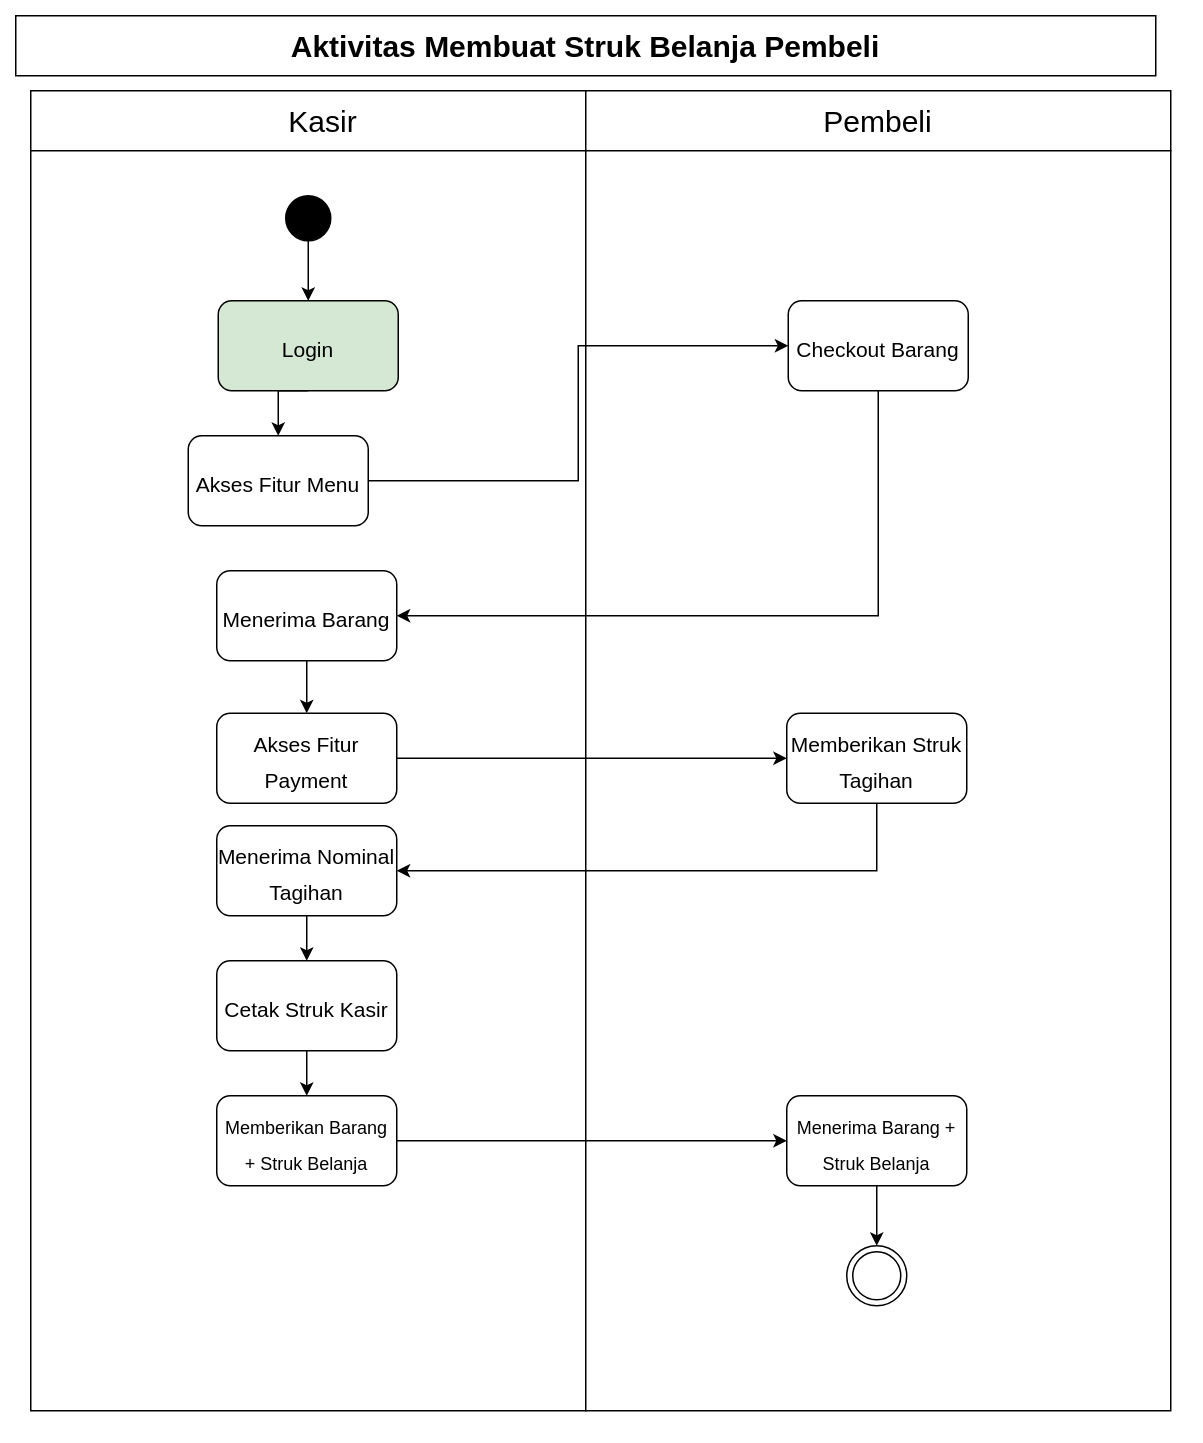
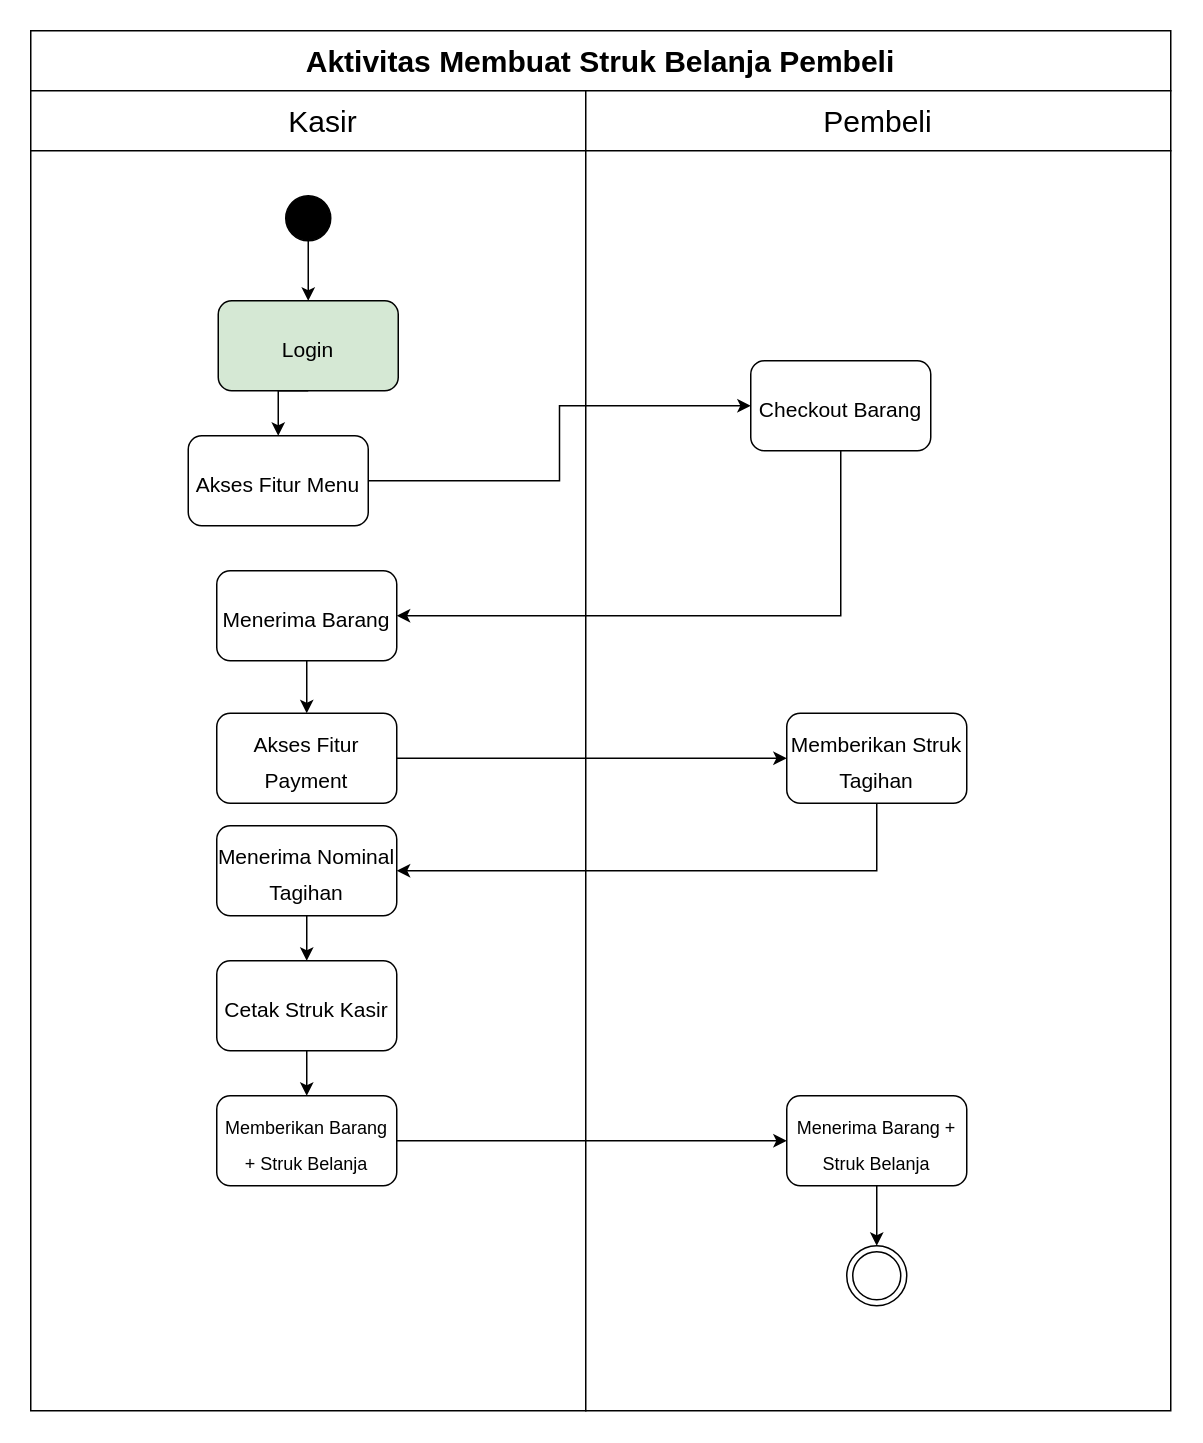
  <mxCell id="0" />
  <mxCell id="1" parent="0" />
- <mxCell id="2" value="&lt;b&gt;&lt;font style=&quot;font-size: 20px;&quot;&gt;Aktivitas Membuat Struk Belanja Pembeli&lt;/font&gt;&lt;/b&gt;" style="rounded=0;whiteSpace=wrap;html=1;" vertex="1" parent="1"><mxGeometry x="10" y="10" width="760" height="40" as="geometry" /></mxCell>
+ <mxCell id="2" value="&lt;b&gt;&lt;font style=&quot;font-size: 20px;&quot;&gt;Aktivitas Membuat Struk Belanja Pembeli&lt;/font&gt;&lt;/b&gt;" style="rounded=0;whiteSpace=wrap;html=1;" vertex="1" parent="1"><mxGeometry x="20" y="20" width="760" height="40" as="geometry" /></mxCell>
  <mxCell id="3" value="Kasir" style="rounded=0;whiteSpace=wrap;html=1;fontSize=20;" vertex="1" parent="1"><mxGeometry x="20" y="60" width="390" height="40" as="geometry" /></mxCell>
  <mxCell id="4" value="Pembeli" style="rounded=0;whiteSpace=wrap;html=1;fontSize=20;" vertex="1" parent="1"><mxGeometry x="390" y="60" width="390" height="40" as="geometry" /></mxCell>
  <mxCell id="5" value="" style="rounded=0;whiteSpace=wrap;html=1;fontSize=20;" vertex="1" parent="1"><mxGeometry x="20" y="100" width="370" height="840" as="geometry" /></mxCell>
  <mxCell id="6" value="" style="rounded=0;whiteSpace=wrap;html=1;fontSize=20;" vertex="1" parent="1"><mxGeometry x="390" y="100" width="390" height="840" as="geometry" /></mxCell>
  <mxCell id="7" style="edgeStyle=orthogonalEdgeStyle;rounded=0;orthogonalLoop=1;jettySize=auto;html=1;exitX=0.5;exitY=1;exitDx=0;exitDy=0;entryX=0.5;entryY=0;entryDx=0;entryDy=0;fontSize=14;" edge="1" parent="1" source="8" target="10"><mxGeometry relative="1" as="geometry" /></mxCell>
  <mxCell id="8" value="" style="ellipse;whiteSpace=wrap;html=1;aspect=fixed;fontSize=20;fillColor=#000000;" vertex="1" parent="1"><mxGeometry x="190" y="130" width="30" height="30" as="geometry" /></mxCell>
  <mxCell id="9" style="edgeStyle=orthogonalEdgeStyle;rounded=0;orthogonalLoop=1;jettySize=auto;html=1;exitX=0.5;exitY=1;exitDx=0;exitDy=0;entryX=0.5;entryY=0;entryDx=0;entryDy=0;fontSize=14;" edge="1" parent="1" source="10" target="12"><mxGeometry relative="1" as="geometry" /></mxCell>
  <mxCell id="10" value="&lt;font style=&quot;font-size: 14px;&quot;&gt;Login&lt;/font&gt;" style="rounded=1;whiteSpace=wrap;html=1;fontSize=20;fillColor=#d5e8d4;" vertex="1" parent="1"><mxGeometry x="145" y="200" width="120" height="60" as="geometry" /></mxCell>
  <mxCell id="11" style="edgeStyle=orthogonalEdgeStyle;rounded=0;orthogonalLoop=1;jettySize=auto;html=1;exitX=1;exitY=0.5;exitDx=0;exitDy=0;entryX=0;entryY=0.5;entryDx=0;entryDy=0;fontSize=14;" edge="1" parent="1" source="12" target="15"><mxGeometry relative="1" as="geometry" /></mxCell>
  <mxCell id="12" value="&lt;font style=&quot;font-size: 14px;&quot;&gt;Akses Fitur Menu&lt;/font&gt;" style="rounded=1;whiteSpace=wrap;html=1;fontSize=20;fillColor=#FFFFFF;" vertex="1" parent="1"><mxGeometry x="125" y="290" width="120" height="60" as="geometry" /></mxCell>
  <mxCell id="13" style="edgeStyle=orthogonalEdgeStyle;rounded=0;orthogonalLoop=1;jettySize=auto;html=1;exitX=0.5;exitY=1;exitDx=0;exitDy=0;fontSize=14;" edge="1" parent="1" source="8" target="8"><mxGeometry relative="1" as="geometry" /></mxCell>
  <mxCell id="14" style="edgeStyle=orthogonalEdgeStyle;rounded=0;orthogonalLoop=1;jettySize=auto;html=1;exitX=0.5;exitY=1;exitDx=0;exitDy=0;entryX=1;entryY=0.5;entryDx=0;entryDy=0;fontSize=14;" edge="1" parent="1" source="15" target="17"><mxGeometry relative="1" as="geometry" /></mxCell>
- <mxCell id="15" value="&lt;font style=&quot;font-size: 14px;&quot;&gt;Checkout Barang&lt;/font&gt;" style="rounded=1;whiteSpace=wrap;html=1;fontSize=20;fillColor=#FFFFFF;" vertex="1" parent="1"><mxGeometry x="525" y="200" width="120" height="60" as="geometry" /></mxCell>
+ <mxCell id="15" value="&lt;font style=&quot;font-size: 14px;&quot;&gt;Checkout Barang&lt;/font&gt;" style="rounded=1;whiteSpace=wrap;html=1;fontSize=20;fillColor=#FFFFFF;" vertex="1" parent="1"><mxGeometry x="500" y="240" width="120" height="60" as="geometry" /></mxCell>
  <mxCell id="16" style="edgeStyle=orthogonalEdgeStyle;rounded=0;orthogonalLoop=1;jettySize=auto;html=1;exitX=0.5;exitY=1;exitDx=0;exitDy=0;entryX=0.5;entryY=0;entryDx=0;entryDy=0;fontSize=14;" edge="1" parent="1" source="17" target="19"><mxGeometry relative="1" as="geometry" /></mxCell>
  <mxCell id="17" value="&lt;font style=&quot;font-size: 14px;&quot;&gt;Menerima Barang&lt;/font&gt;" style="rounded=1;whiteSpace=wrap;html=1;fontSize=20;fillColor=#FFFFFF;" vertex="1" parent="1"><mxGeometry x="144" y="380" width="120" height="60" as="geometry" /></mxCell>
  <mxCell id="18" style="edgeStyle=orthogonalEdgeStyle;rounded=0;orthogonalLoop=1;jettySize=auto;html=1;exitX=1;exitY=0.5;exitDx=0;exitDy=0;entryX=0;entryY=0.5;entryDx=0;entryDy=0;fontSize=14;" edge="1" parent="1" source="19" target="21"><mxGeometry relative="1" as="geometry" /></mxCell>
  <mxCell id="19" value="&lt;span style=&quot;font-size: 14px;&quot;&gt;Akses Fitur Payment&lt;/span&gt;" style="rounded=1;whiteSpace=wrap;html=1;fontSize=20;fillColor=#FFFFFF;" vertex="1" parent="1"><mxGeometry x="144" y="475" width="120" height="60" as="geometry" /></mxCell>
  <mxCell id="20" style="edgeStyle=orthogonalEdgeStyle;rounded=0;orthogonalLoop=1;jettySize=auto;html=1;exitX=0.5;exitY=1;exitDx=0;exitDy=0;entryX=1;entryY=0.5;entryDx=0;entryDy=0;fontSize=14;" edge="1" parent="1" source="21" target="23"><mxGeometry relative="1" as="geometry" /></mxCell>
  <mxCell id="21" value="&lt;span style=&quot;font-size: 14px;&quot;&gt;Memberikan Struk Tagihan&lt;/span&gt;" style="rounded=1;whiteSpace=wrap;html=1;fontSize=20;fillColor=#FFFFFF;" vertex="1" parent="1"><mxGeometry x="524" y="475" width="120" height="60" as="geometry" /></mxCell>
  <mxCell id="22" style="edgeStyle=orthogonalEdgeStyle;rounded=0;orthogonalLoop=1;jettySize=auto;html=1;exitX=0.5;exitY=1;exitDx=0;exitDy=0;entryX=0.5;entryY=0;entryDx=0;entryDy=0;fontSize=14;" edge="1" parent="1" source="23" target="25"><mxGeometry relative="1" as="geometry" /></mxCell>
  <mxCell id="23" value="&lt;span style=&quot;font-size: 14px;&quot;&gt;Menerima Nominal Tagihan&lt;/span&gt;" style="rounded=1;whiteSpace=wrap;html=1;fontSize=20;fillColor=#FFFFFF;" vertex="1" parent="1"><mxGeometry x="144" y="550" width="120" height="60" as="geometry" /></mxCell>
  <mxCell id="24" style="edgeStyle=orthogonalEdgeStyle;rounded=0;orthogonalLoop=1;jettySize=auto;html=1;exitX=0.5;exitY=1;exitDx=0;exitDy=0;entryX=0.5;entryY=0;entryDx=0;entryDy=0;fontSize=12;" edge="1" parent="1" source="25" target="27"><mxGeometry relative="1" as="geometry" /></mxCell>
  <mxCell id="25" value="&lt;span style=&quot;font-size: 14px;&quot;&gt;Cetak Struk Kasir&lt;/span&gt;" style="rounded=1;whiteSpace=wrap;html=1;fontSize=20;fillColor=#FFFFFF;" vertex="1" parent="1"><mxGeometry x="144" y="640" width="120" height="60" as="geometry" /></mxCell>
  <mxCell id="26" style="edgeStyle=orthogonalEdgeStyle;rounded=0;orthogonalLoop=1;jettySize=auto;html=1;exitX=1;exitY=0.5;exitDx=0;exitDy=0;fontSize=12;" edge="1" parent="1" source="27" target="29"><mxGeometry relative="1" as="geometry" /></mxCell>
  <mxCell id="27" value="&lt;font style=&quot;font-size: 12px;&quot;&gt;Memberikan Barang + Struk Belanja&lt;/font&gt;" style="rounded=1;whiteSpace=wrap;html=1;fontSize=20;fillColor=#FFFFFF;" vertex="1" parent="1"><mxGeometry x="144" y="730" width="120" height="60" as="geometry" /></mxCell>
  <mxCell id="28" style="edgeStyle=orthogonalEdgeStyle;rounded=0;orthogonalLoop=1;jettySize=auto;html=1;exitX=0.5;exitY=1;exitDx=0;exitDy=0;entryX=0.5;entryY=0;entryDx=0;entryDy=0;fontSize=12;" edge="1" parent="1" source="29" target="30"><mxGeometry relative="1" as="geometry" /></mxCell>
  <mxCell id="29" value="&lt;span style=&quot;font-size: 12px;&quot;&gt;Menerima Barang + Struk Belanja&lt;/span&gt;" style="rounded=1;whiteSpace=wrap;html=1;fontSize=20;fillColor=#FFFFFF;" vertex="1" parent="1"><mxGeometry x="524" y="730" width="120" height="60" as="geometry" /></mxCell>
  <mxCell id="30" value="" style="ellipse;shape=doubleEllipse;whiteSpace=wrap;html=1;aspect=fixed;fontSize=12;shadow=0;" vertex="1" parent="1"><mxGeometry x="564" y="830" width="40" height="40" as="geometry" /></mxCell>
